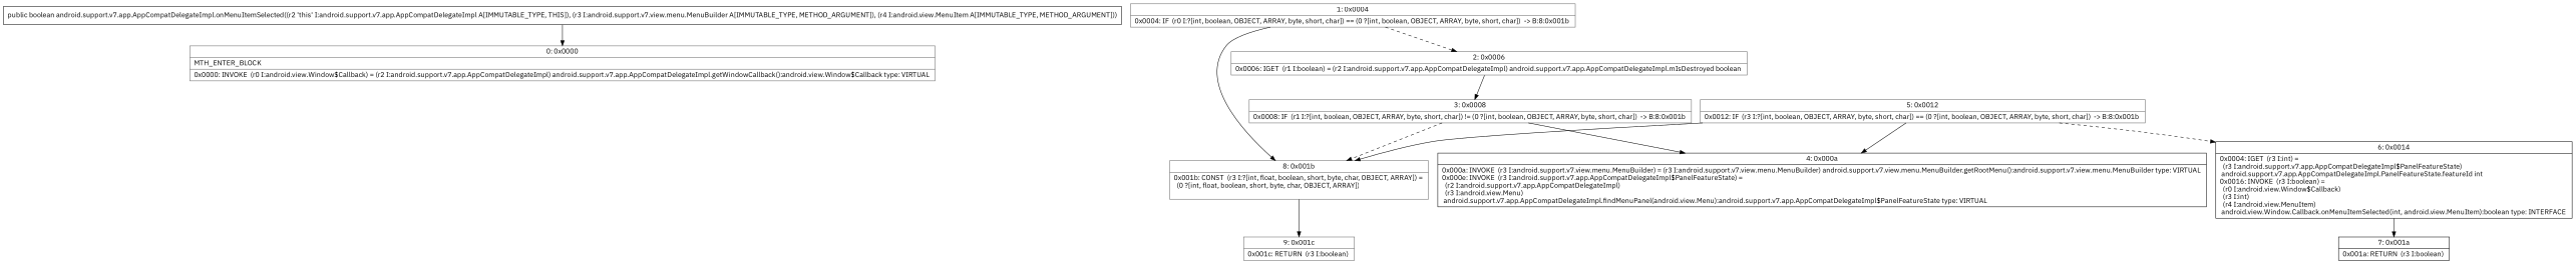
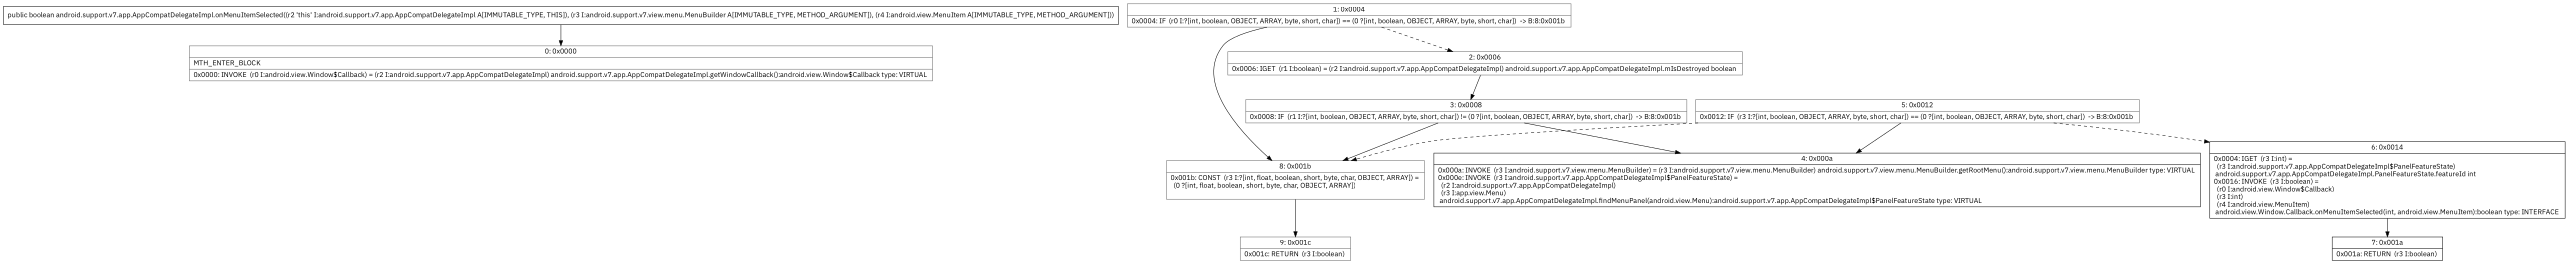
  digraph {
    fontname="IBM Plex Sans"
    node [color=gray40 fontname="IBM Plex Sans" shape=record]
    edge [fontname="IBM Plex Sans"]
    n1 [label="{0\:\ 0x0000|MTH_ENTER_BLOCK\l|0x0000: INVOKE  (r0 I:android.view.Window$Callback) = (r2 I:android.support.v7.app.AppCompatDelegateImpl) android.support.v7.app.AppCompatDelegateImpl.getWindowCallback():android.view.Window$Callback type: VIRTUAL \l}"]
    n2 [label="{1\:\ 0x0004|0x0004: IF  (r0 I:?[int, boolean, OBJECT, ARRAY, byte, short, char]) == (0 ?[int, boolean, OBJECT, ARRAY, byte, short, char])  \-\> B:8:0x001b \l}"]
    n3 [label="{2\:\ 0x0006|0x0006: IGET  (r1 I:boolean) = (r2 I:android.support.v7.app.AppCompatDelegateImpl) android.support.v7.app.AppCompatDelegateImpl.mIsDestroyed boolean \l}"]
    n4 [label="{8\:\ 0x001b|0x001b: CONST  (r3 I:?[int, float, boolean, short, byte, char, OBJECT, ARRAY]) = \l  (0 ?[int, float, boolean, short, byte, char, OBJECT, ARRAY])\l \l}"]
    n5 [label="{3\:\ 0x0008|0x0008: IF  (r1 I:?[int, boolean, OBJECT, ARRAY, byte, short, char]) != (0 ?[int, boolean, OBJECT, ARRAY, byte, short, char])  \-\> B:8:0x001b \l}"]
    n6 [label="{9\:\ 0x001c|0x001c: RETURN  (r3 I:boolean) \l}"]
-   n7 [color=black label="{4\:\ 0x000a|0x000a: INVOKE  (r3 I:android.support.v7.view.menu.MenuBuilder) = (r3 I:android.support.v7.view.menu.MenuBuilder) android.support.v7.view.menu.MenuBuilder.getRootMenu():android.support.v7.view.menu.MenuBuilder type: VIRTUAL \l0x000e: INVOKE  (r3 I:android.support.v7.app.AppCompatDelegateImpl$PanelFeatureState) = \l  (r2 I:android.support.v7.app.AppCompatDelegateImpl)\l  (r3 I:android.view.Menu)\l android.support.v7.app.AppCompatDelegateImpl.findMenuPanel(android.view.Menu):android.support.v7.app.AppCompatDelegateImpl$PanelFeatureState type: VIRTUAL \l}"]
+   n7 [color=black label="{4\:\ 0x000a|0x000a: INVOKE  (r3 I:android.support.v7.view.menu.MenuBuilder) = (r3 I:android.support.v7.view.menu.MenuBuilder) android.support.v7.view.menu.MenuBuilder.getRootMenu():android.support.v7.view.menu.MenuBuilder type: VIRTUAL \l0x000e: INVOKE  (r3 I:android.support.v7.app.AppCompatDelegateImpl$PanelFeatureState) = \l  (r2 I:android.support.v7.app.AppCompatDelegateImpl)\l  (r3 I:app.view.Menu)\l android.support.v7.app.AppCompatDelegateImpl.findMenuPanel(android.view.Menu):android.support.v7.app.AppCompatDelegateImpl$PanelFeatureState type: VIRTUAL \l}"]
    n8 [label="{5\:\ 0x0012|0x0012: IF  (r3 I:?[int, boolean, OBJECT, ARRAY, byte, short, char]) == (0 ?[int, boolean, OBJECT, ARRAY, byte, short, char])  \-\> B:8:0x001b \l}"]
    n9 [color=black label="{6\:\ 0x0014|0x0004: IGET  (r3 I:int) = \l  (r3 I:android.support.v7.app.AppCompatDelegateImpl$PanelFeatureState)\l android.support.v7.app.AppCompatDelegateImpl.PanelFeatureState.featureId int \l0x0016: INVOKE  (r3 I:boolean) = \l  (r0 I:android.view.Window$Callback)\l  (r3 I:int)\l  (r4 I:android.view.MenuItem)\l android.view.Window.Callback.onMenuItemSelected(int, android.view.MenuItem):boolean type: INTERFACE \l}"]
    n10 [color=black label="{7\:\ 0x001a|0x001a: RETURN  (r3 I:boolean) \l}"]
    n11 [color=black label="{public boolean android.support.v7.app.AppCompatDelegateImpl.onMenuItemSelected((r2 'this' I:android.support.v7.app.AppCompatDelegateImpl A[IMMUTABLE_TYPE, THIS]), (r3 I:android.support.v7.view.menu.MenuBuilder A[IMMUTABLE_TYPE, METHOD_ARGUMENT]), (r4 I:android.view.MenuItem A[IMMUTABLE_TYPE, METHOD_ARGUMENT])) }"]
    n2 -> n3 [style=dashed]
    n2 -> n4
    n3 -> n5
    n4 -> n6
-   n5 -> n4 [style=dashed]
+   n5 -> n4
    n5 -> n7 [style=solid]
-   n8 -> n4
+   n8 -> n4 [style=dashed]
    n8 -> n7
    n8 -> n9 [style=dashed]
    n9 -> n10
    n11 -> n1
  }
